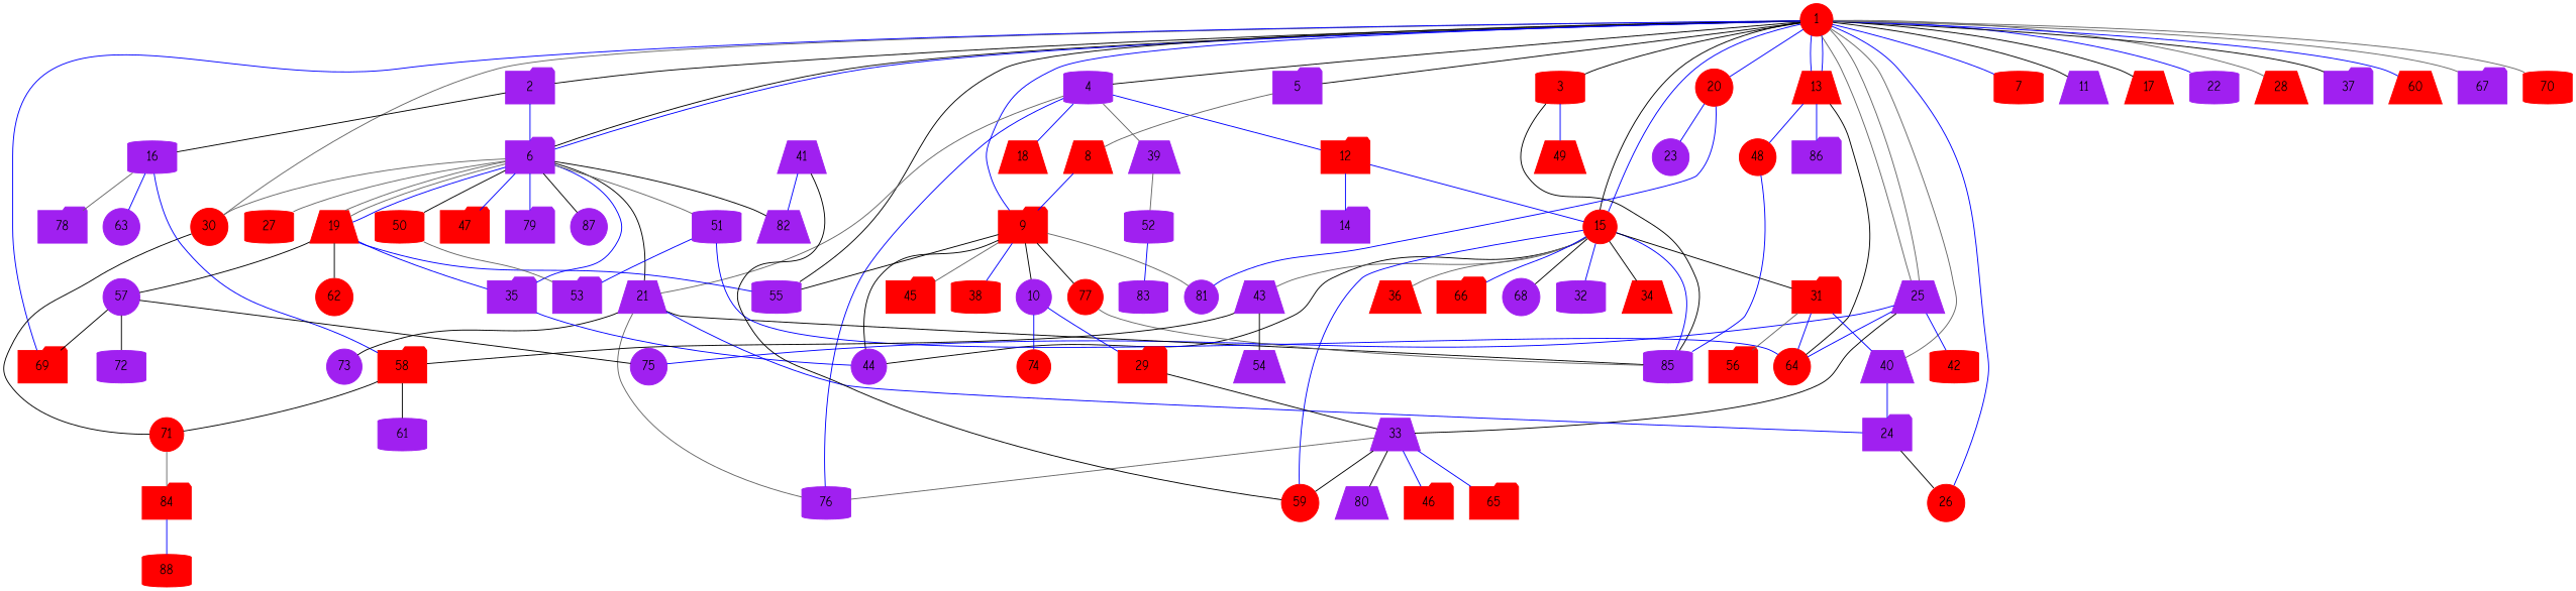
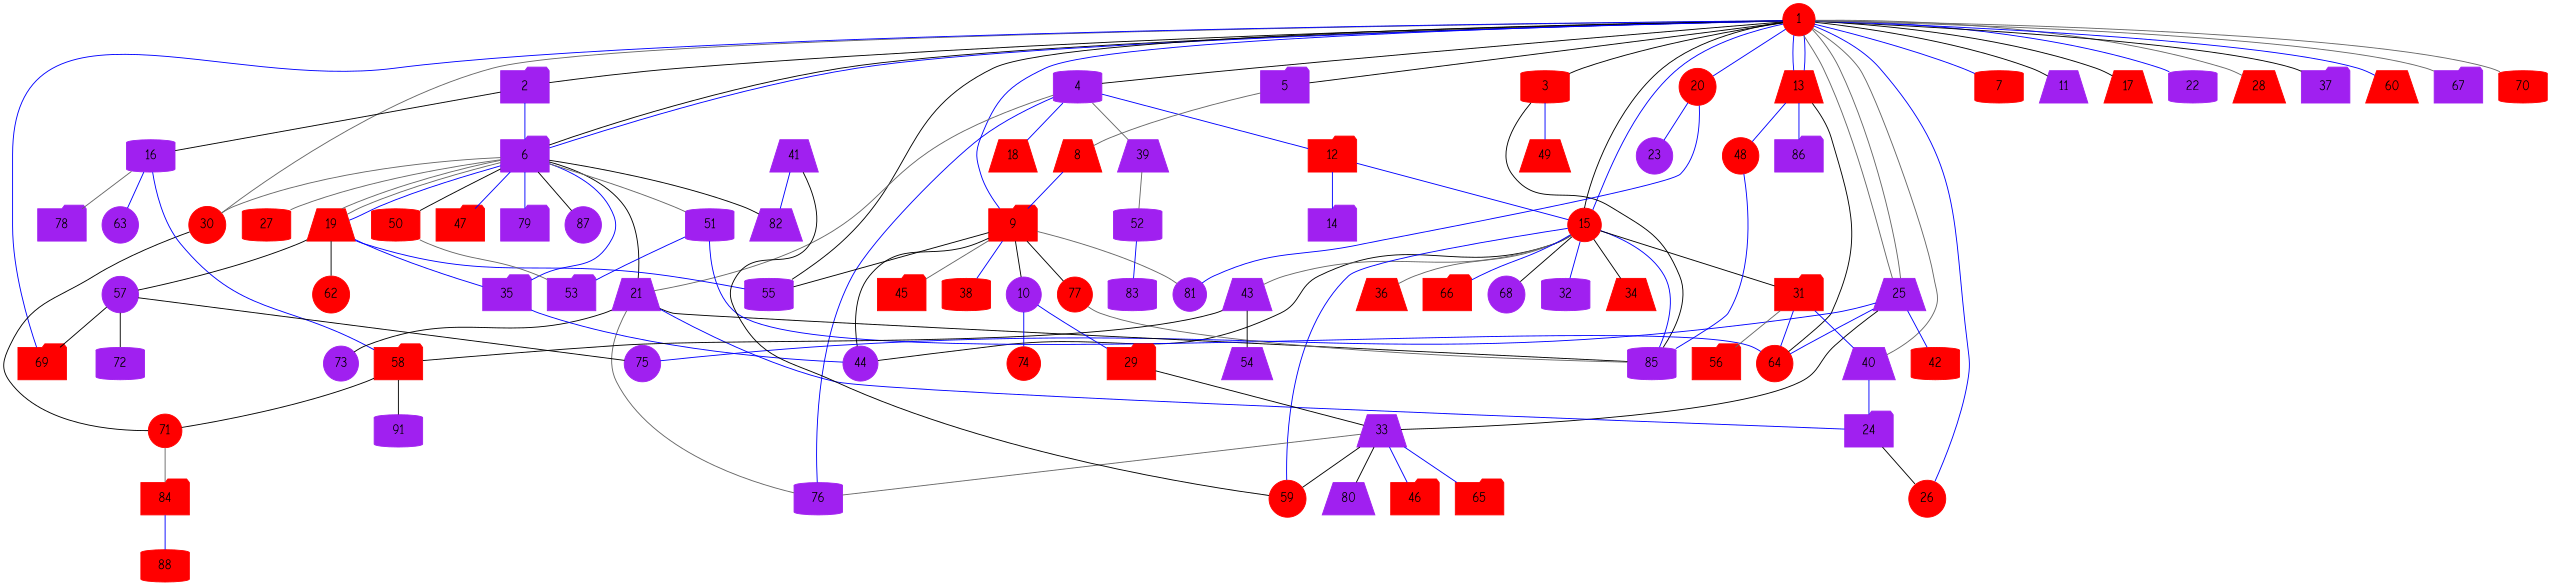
  graph {
    fontname="Comic Neue"
    node [color=purple fontname="Comic Neue" shape=folder style=filled]
    edge [color=blue fontname="Comic Neue"]
    1 [color=red shape=circle]
    2
    3 [color=red shape=cylinder]
    4 [shape=cylinder]
    5
    6
    7 [color=red shape=cylinder]
    9 [color=red]
    11 [shape=trapezium]
    13 [color=red shape=trapezium]
    15 [color=red shape=circle]
    17 [color=red shape=trapezium]
    20 [color=red shape=circle]
    22 [shape=cylinder]
    25 [shape=trapezium]
    26 [color=red shape=circle]
    28 [color=red shape=trapezium]
    30 [color=red shape=circle]
    37
    40 [shape=trapezium]
    55 [shape=cylinder]
    60 [color=red shape=trapezium]
    67
    69 [color=red]
    70 [color=red shape=cylinder]
    16 [shape=cylinder]
    49 [color=red shape=trapezium]
    85 [shape=cylinder]
    12 [color=red]
    18 [color=red shape=trapezium]
    21 [shape=trapezium]
    39 [shape=trapezium]
    76 [shape=cylinder]
    8 [color=red shape=trapezium]
    19 [color=red shape=trapezium]
    27 [color=red shape=cylinder]
    35
    47 [color=red]
    50 [color=red shape=cylinder]
    51 [shape=cylinder]
    79
    82 [shape=trapezium]
    87 [shape=circle]
    10 [shape=circle]
    38 [color=red shape=cylinder]
    44 [shape=circle]
    45 [color=red]
    77 [color=red shape=circle]
    81 [shape=circle]
    48 [color=red shape=circle]
    64 [color=red shape=circle]
    86
    31 [color=red]
    32 [shape=cylinder]
    34 [color=red shape=trapezium]
    36 [color=red shape=trapezium]
    43 [shape=trapezium]
    59 [color=red shape=circle]
    66 [color=red]
    68 [shape=circle]
    23 [shape=circle]
    33 [shape=trapezium]
    42 [color=red shape=cylinder]
    75 [shape=circle]
    71 [color=red shape=circle]
    24
    58 [color=red]
    63 [shape=circle]
    78
    14
    73 [shape=circle]
    52 [shape=cylinder]
    83 [shape=cylinder]
    57 [shape=circle]
    62 [color=red shape=circle]
    53
    29 [color=red]
    74 [color=red shape=circle]
    56 [color=red]
    54 [shape=trapezium]
-   61 [shape=cylinder]
+   61 [shape=cylinder label=91]
    72 [shape=cylinder]
    46 [color=red]
    65 [color=red]
    80 [shape=trapezium]
    84 [color=red]
    41 [shape=trapezium]
    88 [color=red shape=cylinder]
    1 -- 2 [color=black]
    1 -- 3 [color=black]
    1 -- 4 [color=black]
    1 -- 5 [color=black]
    1 -- 6 [color=black]
    1 -- 6
    1 -- 7
    1 -- 9
    1 -- 11 [color=black]
    1 -- 13
    1 -- 13
    1 -- 15 [color=black]
    1 -- 15
    1 -- 17 [color=black]
    1 -- 20
    1 -- 22
    1 -- 25 [color=gray40]
    1 -- 25 [color=gray40]
    1 -- 26
    1 -- 28 [color=gray40]
    1 -- 30 [color=gray40]
    1 -- 37 [color=black]
    1 -- 40 [color=gray40]
    1 -- 55 [color=black]
    1 -- 60
    1 -- 67 [color=gray40]
    1 -- 69
    1 -- 70 [color=gray40]
    2 -- 6
    2 -- 16 [color=black]
    3 -- 49
    3 -- 85 [color=black]
    4 -- 12
    4 -- 18
    4 -- 21 [color=gray40]
    4 -- 39 [color=gray40]
    4 -- 76
    5 -- 8 [color=gray40]
    6 -- 30 [color=gray40]
    6 -- 21 [color=black]
    6 -- 19 [color=gray40]
    6 -- 19 [color=gray40]
    6 -- 19
    6 -- 27 [color=gray40]
    6 -- 35
    6 -- 47
    6 -- 50 [color=black]
    6 -- 51 [color=gray40]
    6 -- 79
    6 -- 82 [color=black]
    6 -- 87 [color=black]
    9 -- 55 [color=black]
    9 -- 10 [color=black]
    9 -- 38
    9 -- 44 [color=black]
    9 -- 45 [color=gray40]
    9 -- 77 [color=black]
    9 -- 81 [color=gray40]
    13 -- 48
    13 -- 64 [color=black]
    13 -- 86
    15 -- 85
    15 -- 44 [color=black]
    15 -- 31 [color=black]
    15 -- 32
    15 -- 34 [color=black]
    15 -- 36 [color=gray40]
    15 -- 43 [color=gray40]
    15 -- 59
    15 -- 66
    15 -- 68 [color=black]
    20 -- 81
    20 -- 23
    25 -- 64
    25 -- 33 [color=black]
    25 -- 42
    25 -- 75
    30 -- 71 [color=black]
    40 -- 24
    16 -- 58
    16 -- 63
    16 -- 78 [color=gray40]
    12 -- 15
    12 -- 14
    21 -- 85 [color=black]
    21 -- 76 [color=gray40]
    21 -- 24
    21 -- 73 [color=black]
    39 -- 52 [color=gray40]
    8 -- 9
    19 -- 55
    19 -- 35
    19 -- 57 [color=black]
    19 -- 62 [color=black]
    35 -- 44
    50 -- 53 [color=gray40]
    51 -- 64
    51 -- 53
    10 -- 29
    10 -- 74
    77 -- 85 [color=gray40]
    48 -- 85
    31 -- 40
    31 -- 64
    31 -- 56 [color=gray40]
    43 -- 58 [color=black]
    43 -- 54 [color=black]
    33 -- 76 [color=gray40]
    33 -- 59 [color=black]
    33 -- 46
    33 -- 65
    33 -- 80 [color=black]
    71 -- 84 [color=gray40]
    24 -- 26 [color=black]
    58 -- 71 [color=black]
    58 -- 61 [color=black]
    52 -- 83
    57 -- 69 [color=black]
    57 -- 75 [color=black]
    57 -- 72 [color=black]
    29 -- 33 [color=black]
    84 -- 88
    41 -- 82
    41 -- 59 [color=black]
  }
